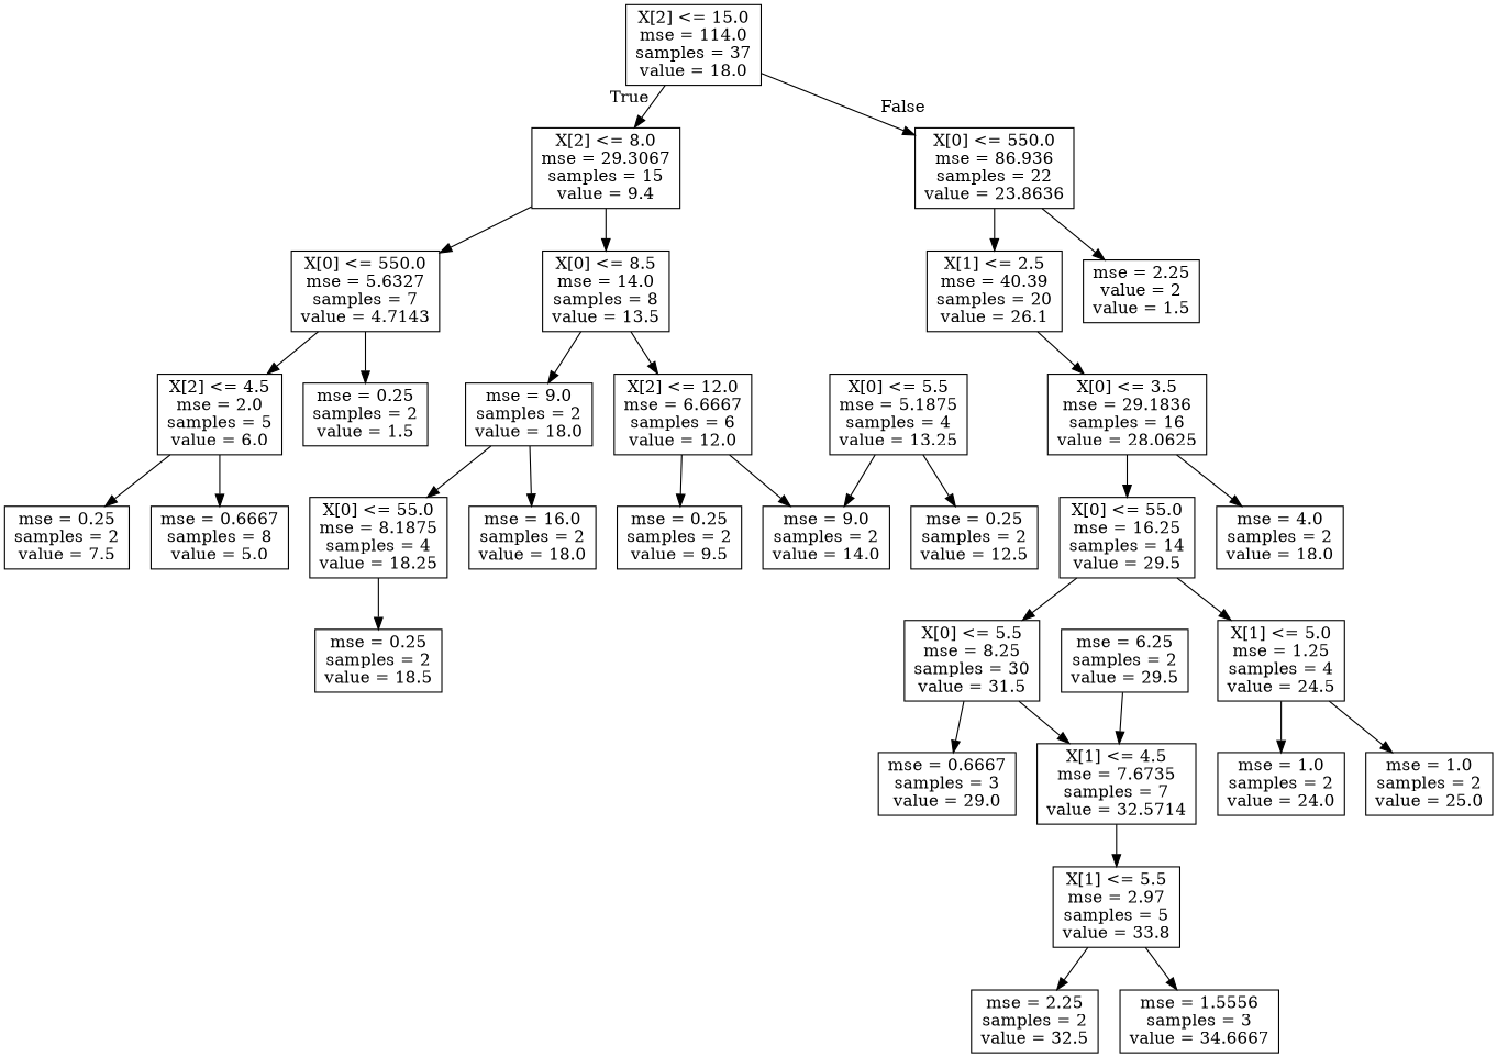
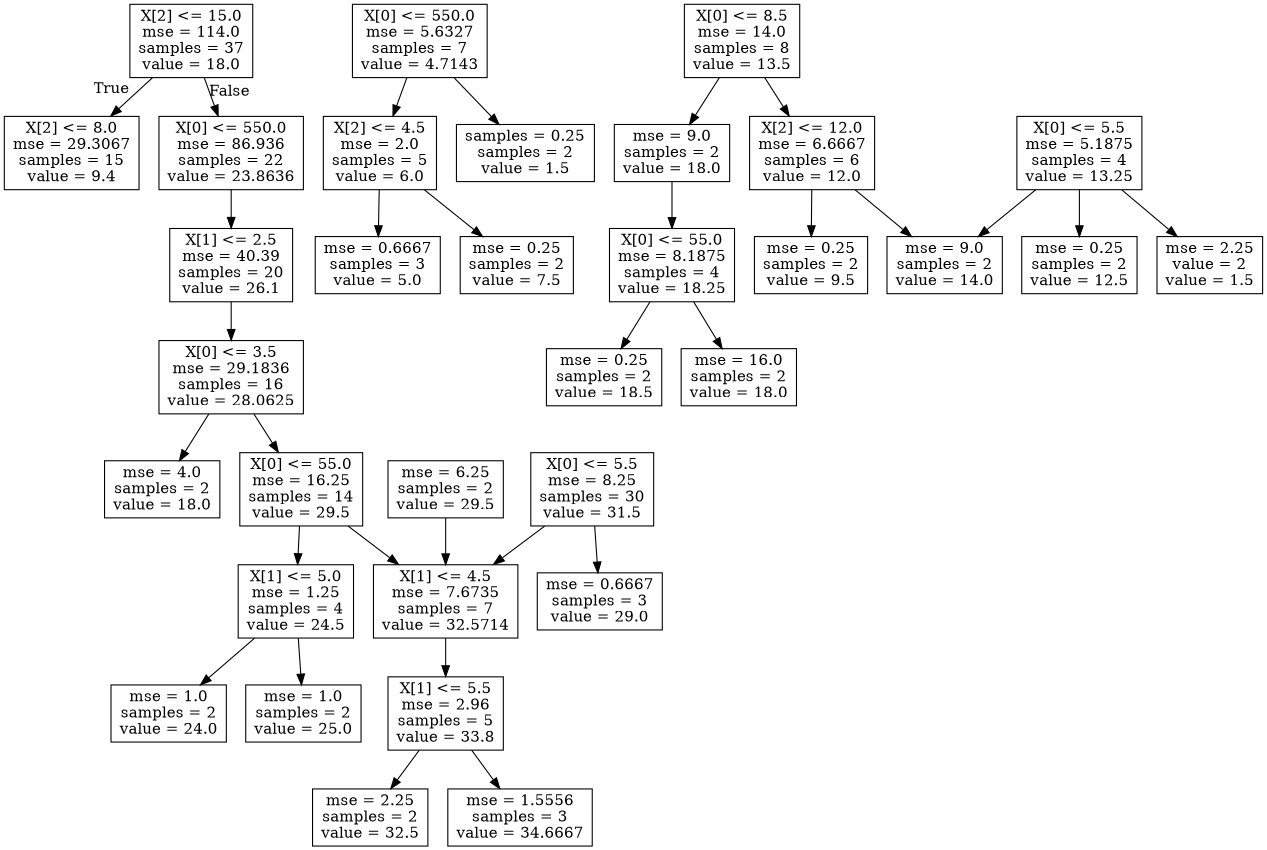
  digraph {
    node [shape=box]
    n1 [label="X[2] <= 15.0\nmse = 114.0\nsamples = 37\nvalue = 18.0"]
    n2 [label="X[2] <= 8.0\nmse = 29.3067\nsamples = 15\nvalue = 9.4"]
    n3 [label="X[0] <= 550.0\nmse = 86.936\nsamples = 22\nvalue = 23.8636"]
    n4 [label="X[0] <= 550.0\nmse = 5.6327\nsamples = 7\nvalue = 4.7143"]
    n5 [label="X[0] <= 8.5\nmse = 14.0\nsamples = 8\nvalue = 13.5"]
    n6 [label="X[1] <= 2.5\nmse = 40.39\nsamples = 20\nvalue = 26.1"]
    n7 [label="mse = 2.25\nvalue = 2\nvalue = 1.5"]
    n8 [label="X[2] <= 4.5\nmse = 2.0\nsamples = 5\nvalue = 6.0"]
-   n9 [label="mse = 0.25\nsamples = 2\nvalue = 1.5"]
+   n9 [label="samples = 0.25\nsamples = 2\nvalue = 1.5"]
    n10 [label="X[2] <= 12.0\nmse = 6.6667\nsamples = 6\nvalue = 12.0"]
    n11 [label="mse = 9.0\nsamples = 2\nvalue = 18.0"]
-   n12 [label="mse = 0.6667\nsamples = 8\nvalue = 5.0"]
+   n12 [label="mse = 0.6667\nsamples = 3\nvalue = 5.0"]
    n13 [label="mse = 0.25\nsamples = 2\nvalue = 7.5"]
    n14 [label="mse = 0.25\nsamples = 2\nvalue = 9.5"]
    n15 [label="mse = 9.0\nsamples = 2\nvalue = 14.0"]
    n16 [label="X[0] <= 55.0\nmse = 8.1875\nsamples = 4\nvalue = 18.25"]
    n17 [label="X[0] <= 5.5\nmse = 5.1875\nsamples = 4\nvalue = 13.25"]
    n18 [label="mse = 0.25\nsamples = 2\nvalue = 12.5"]
    n19 [label="X[0] <= 3.5\nmse = 29.1836\nsamples = 16\nvalue = 28.0625"]
    n20 [label="mse = 0.25\nsamples = 2\nvalue = 18.5"]
    n21 [label="mse = 16.0\nsamples = 2\nvalue = 18.0"]
    n22 [label="mse = 4.0\nsamples = 2\nvalue = 18.0"]
    n23 [label="X[0] <= 55.0\nmse = 16.25\nsamples = 14\nvalue = 29.5"]
    n24 [label="X[0] <= 5.5\nmse = 8.25\nsamples = 30\nvalue = 31.5"]
    n25 [label="X[1] <= 5.0\nmse = 1.25\nsamples = 4\nvalue = 24.5"]
    n26 [label="mse = 0.6667\nsamples = 3\nvalue = 29.0"]
    n27 [label="X[1] <= 4.5\nmse = 7.6735\nsamples = 7\nvalue = 32.5714"]
    n28 [label="mse = 1.0\nsamples = 2\nvalue = 24.0"]
    n29 [label="mse = 1.0\nsamples = 2\nvalue = 25.0"]
-   n30 [label="X[1] <= 5.5\nmse = 2.97\nsamples = 5\nvalue = 33.8"]
+   n30 [label="X[1] <= 5.5\nmse = 2.96\nsamples = 5\nvalue = 33.8"]
    n31 [label="mse = 6.25\nsamples = 2\nvalue = 29.5"]
    n32 [label="mse = 2.25\nsamples = 2\nvalue = 32.5"]
    n33 [label="mse = 1.5556\nsamples = 3\nvalue = 34.6667"]
    n1 -> n2 [headlabel=True labelangle=45 labeldistance=2.5]
    n1 -> n3 [headlabel=False labelangle=-45 labeldistance=2.5]
-   n2 -> n4
-   n2 -> n5
    n3 -> n6
-   n3 -> n7
+   n17 -> n7
    n4 -> n8
    n4 -> n9
    n5 -> n10
    n5 -> n11
    n6 -> n19
    n8 -> n12
    n8 -> n13
    n10 -> n14
    n10 -> n15
    n11 -> n16
    n16 -> n20
-   n11 -> n21
+   n16 -> n21
    n17 -> n15
    n17 -> n18
    n19 -> n22
    n19 -> n23
-   n23 -> n24
+   n23 -> n27
    n23 -> n25
    n24 -> n26
    n24 -> n27
    n25 -> n28
    n25 -> n29
    n27 -> n30
    n30 -> n32
    n30 -> n33
    n31 -> n27
  }
